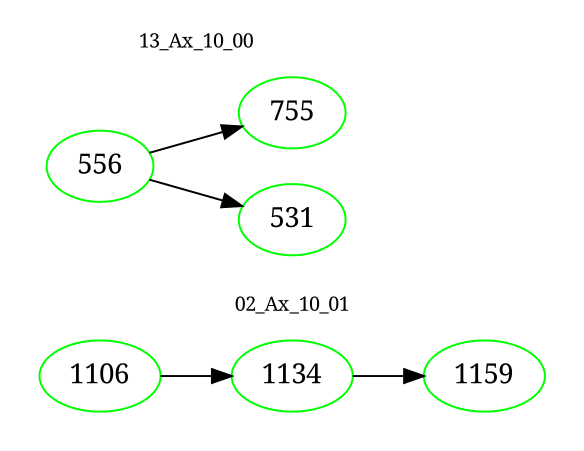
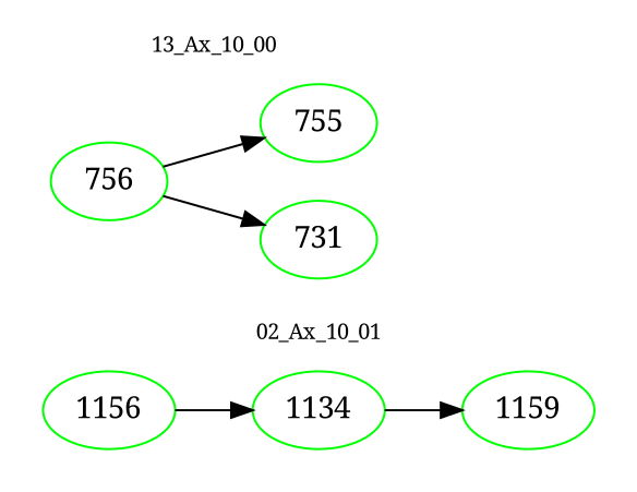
  digraph {
    fontname="Noto Serif"
    rankdir=LR
    node [color=green fontname="Noto Serif"]
    edge [color=black fontname="Noto Serif"]
-   n1 [label=1106]
+   n1 [label=1156]
    n2 [label=1134]
    n3 [label=1159]
-   n4 [label=556]
-   n5 [label=531]
+   n4 [label=756]
+   n5 [label=731]
    n6 [label=755]
    subgraph cluster_1 {
      color=white
      fontsize=10
      label="02_Ax_10_01"
      n1
      n2
      n3
    }
    subgraph cluster_2 {
      color=white
      fontsize=10
      label="13_Ax_10_00"
      n4
      n5
      n6
    }
    n1 -> n2
    n2 -> n3
    n4 -> n5
    n4 -> n6
  }
